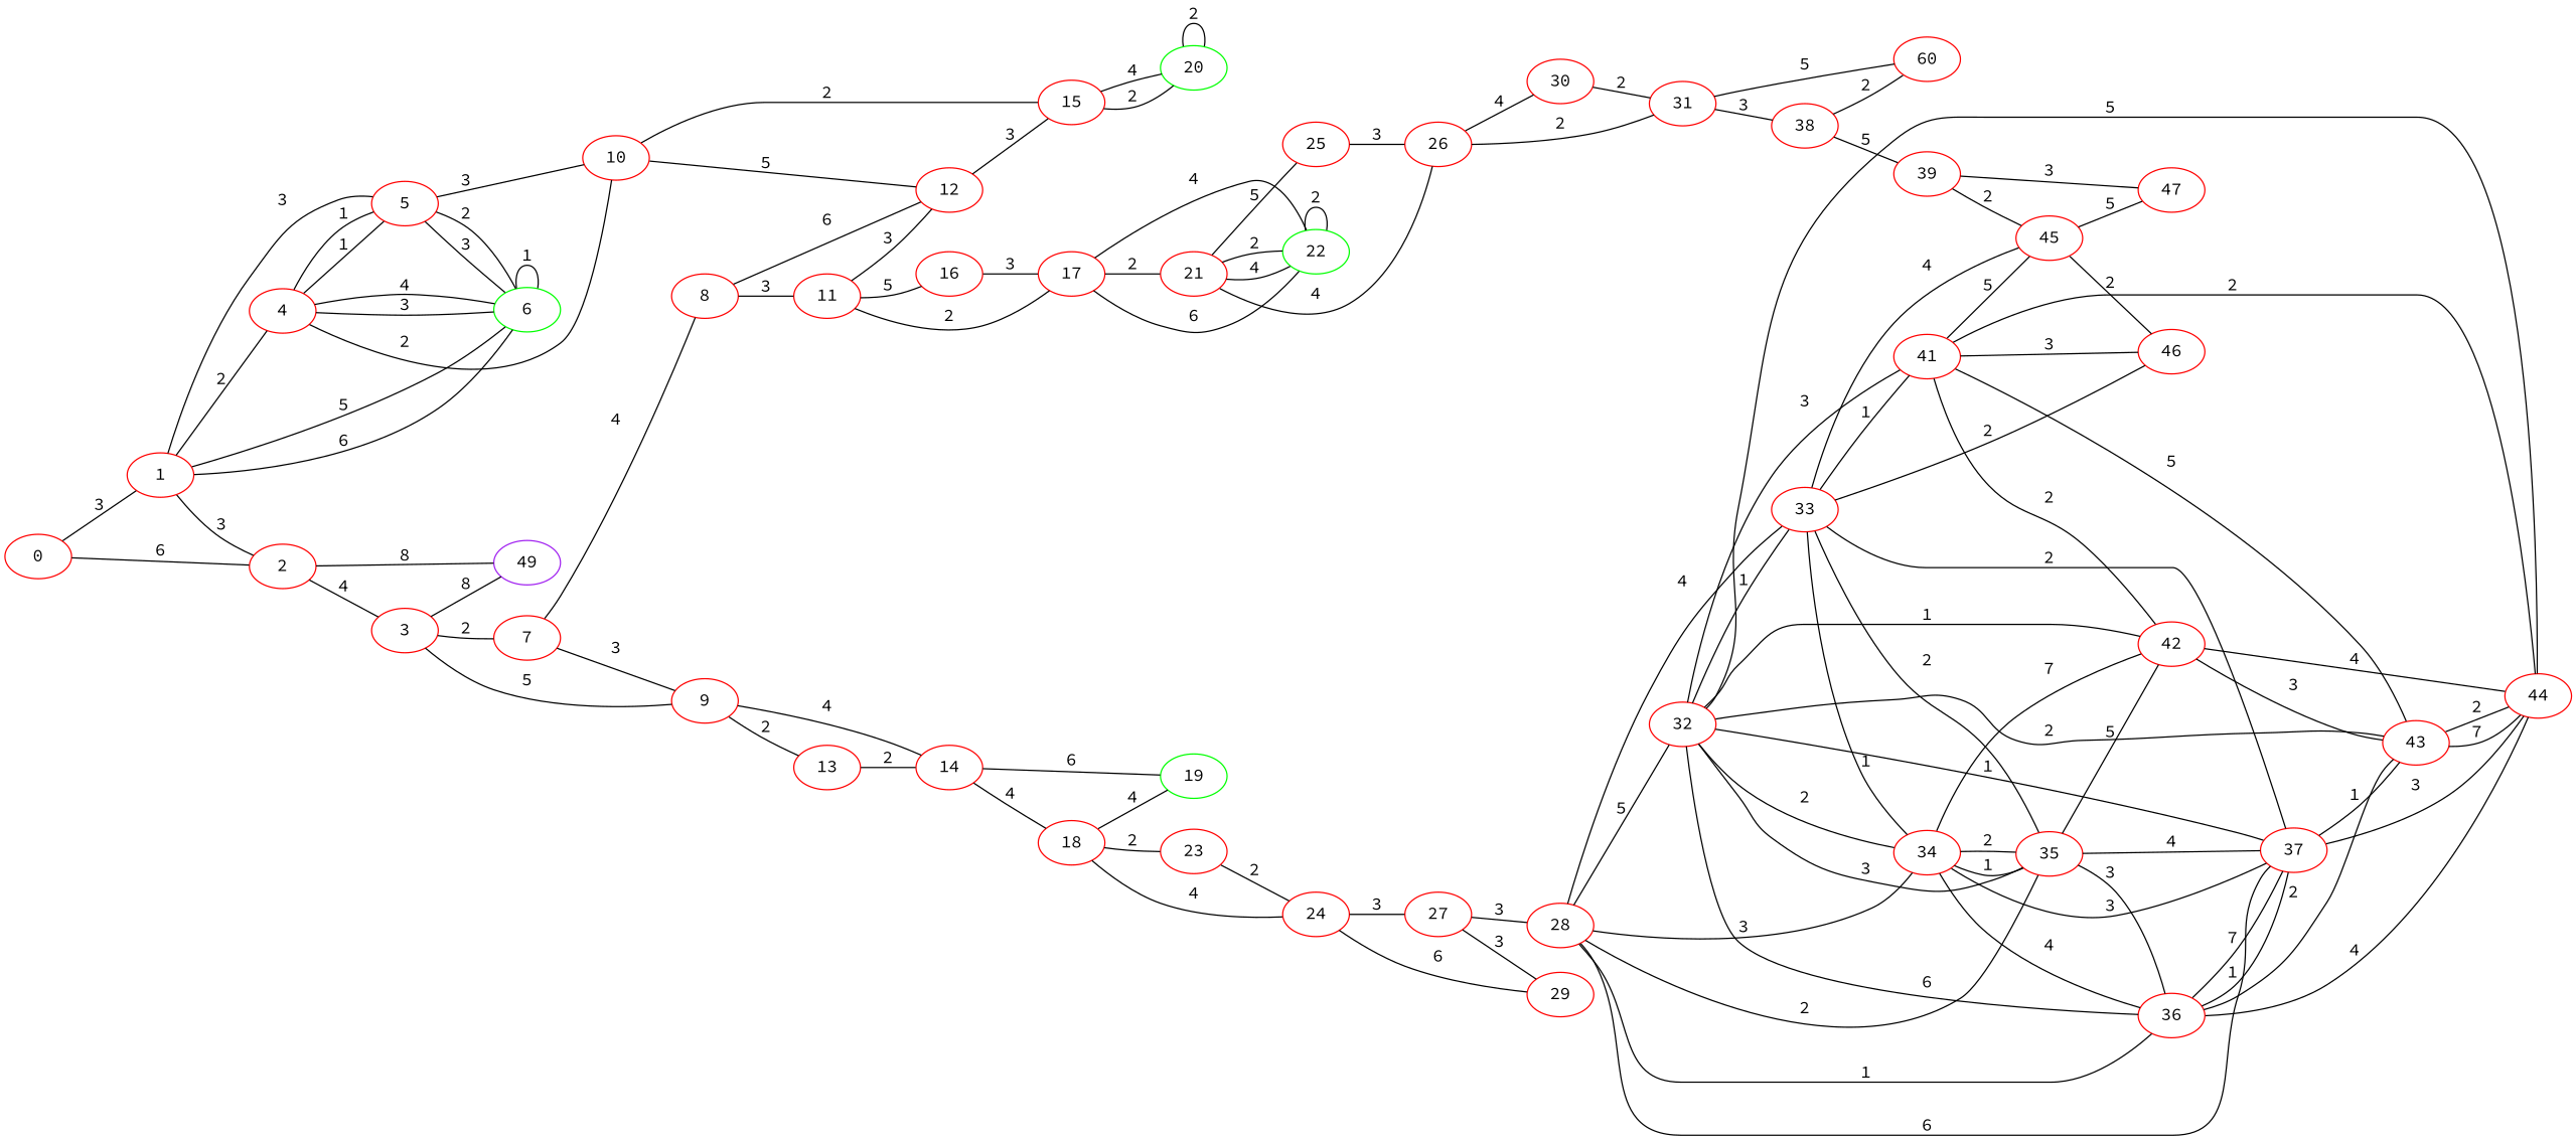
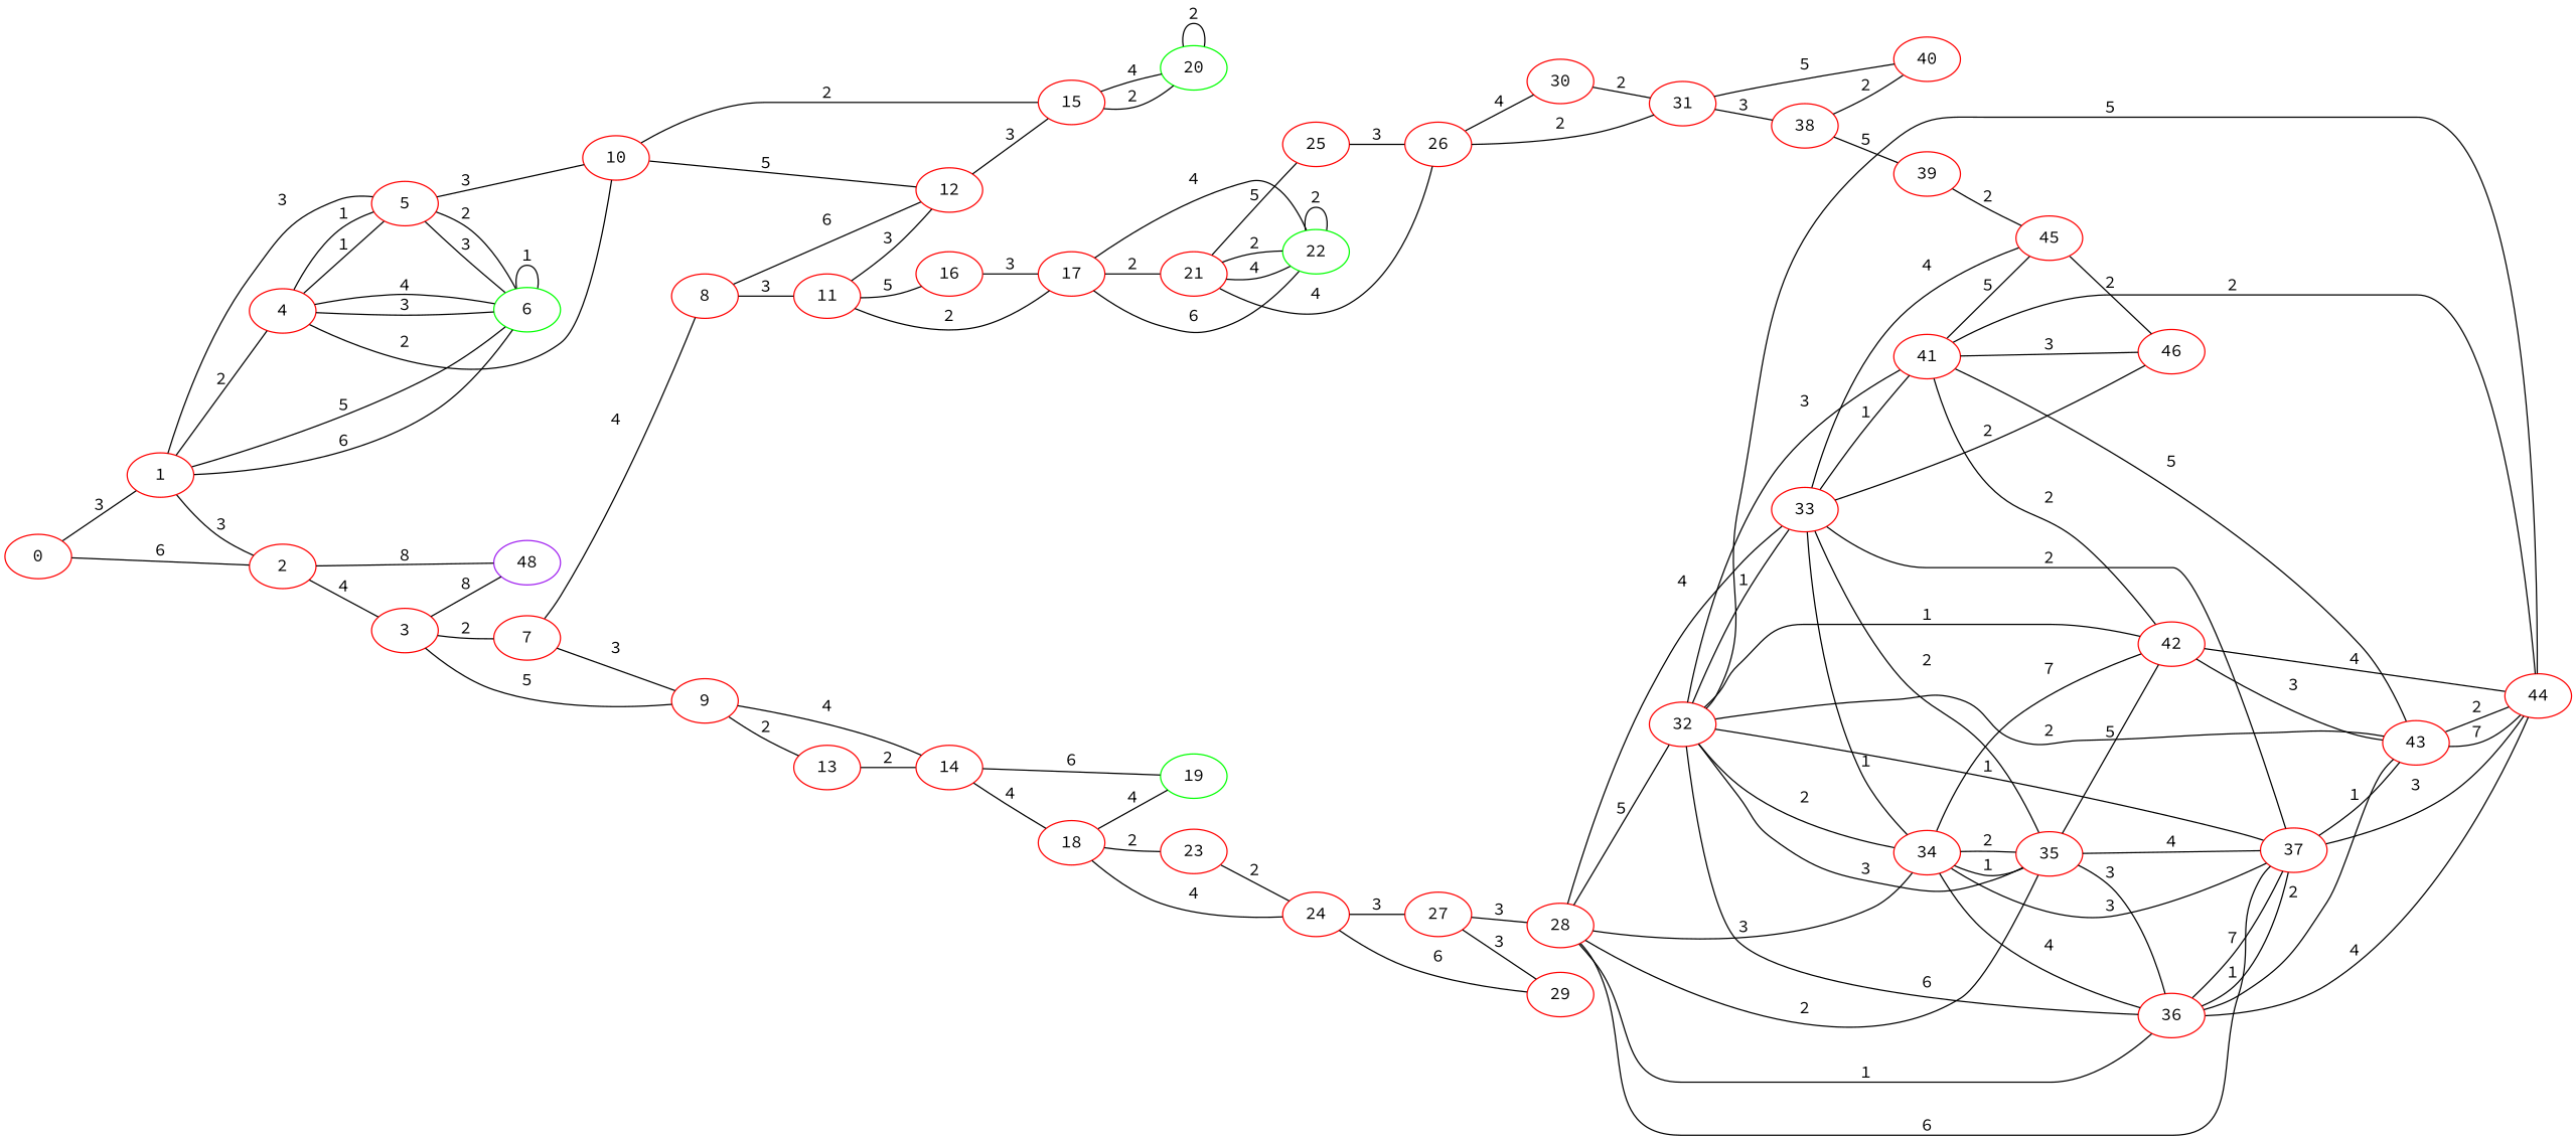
  graph {
    fontname="Source Code Pro"
    rankdir=LR
    node [color=red fontname="Source Code Pro" weight=1]
    edge [fontname="Source Code Pro"]
    0
    1
    2
    4
    5
    6 [color=green weight=2]
    3
-   48 [color=purple weight=4 label=49]
+   48 [color=purple weight=4]
    10
    7
    9
    8
    13
    14
    12
    15
    11
    16
    17
    18
    19 [color=green]
    20 [color=green weight=2]
    21
    22 [color=green weight=2]
    23
    24
    25
    26
    27
    29
    30
    31
    28
    38
-   40 [label=60]
+   40
    32
    33
    34
    35
    36
    37
    41
    42
    43
    44
    45
    46
    39
-   47
    0 -- 1 [label=3]
    0 -- 2 [label=6]
    1 -- 2 [label=3]
    1 -- 4 [label=2]
    1 -- 5 [label=3]
    1 -- 6 [label=5]
    1 -- 6 [label=6]
    2 -- 3 [label=4]
    2 -- 48 [label=8]
    4 -- 5 [label=1]
    4 -- 5 [label=1]
    4 -- 6 [label=3]
    4 -- 6 [label=4]
    4 -- 10 [label=2]
    5 -- 6 [label=2]
    5 -- 6 [label=3]
    5 -- 10 [label=3]
    6 -- 6 [label=1]
    3 -- 48 [label=8]
    3 -- 7 [label=2]
    3 -- 9 [label=5]
    10 -- 12 [label=5]
    10 -- 15 [label=2]
    7 -- 9 [label=3]
    7 -- 8 [label=4]
    9 -- 13 [label=2]
    9 -- 14 [label=4]
    8 -- 12 [label=6]
    8 -- 11 [label=3]
    13 -- 14 [label=2]
    14 -- 18 [label=4]
    14 -- 19 [label=6]
    12 -- 15 [label=3]
    15 -- 20 [label=4]
    15 -- 20 [label=2]
    11 -- 12 [label=3]
    11 -- 16 [label=5]
    11 -- 17 [label=2]
    16 -- 17 [label=3]
    17 -- 21 [label=2]
    17 -- 22 [label=4]
    17 -- 22 [label=6]
    18 -- 19 [label=4]
    18 -- 23 [label=2]
    18 -- 24 [label=4]
    20 -- 20 [label=2]
    21 -- 22 [label=2]
    21 -- 22 [label=4]
    21 -- 25 [label=5]
    21 -- 26 [label=4]
    22 -- 22 [label=2]
    23 -- 24 [label=2]
    24 -- 27 [label=3]
    24 -- 29 [label=6]
    25 -- 26 [label=3]
    26 -- 30 [label=4]
    26 -- 31 [label=2]
    27 -- 29 [label=3]
    27 -- 28 [label=3]
    30 -- 31 [label=2]
    31 -- 38 [label=3]
    31 -- 40 [label=5]
    28 -- 32 [label=5]
    28 -- 33 [label=4]
    28 -- 34 [label=3]
    28 -- 35 [label=2]
    28 -- 36 [label=1]
    28 -- 37 [label=6]
    38 -- 40 [label=2]
    38 -- 39 [label=5]
    32 -- 33 [label=1]
    32 -- 34 [label=2]
    32 -- 35 [label=3]
    32 -- 36 [label=6]
    32 -- 37 [label=1]
    32 -- 41 [label=3]
    32 -- 42 [label=1]
    32 -- 43 [label=2]
    32 -- 44 [label=5]
    33 -- 34 [label=1]
    33 -- 35 [label=2]
    33 -- 37 [label=2]
    33 -- 41 [label=1]
    33 -- 45 [label=4]
    33 -- 46 [label=2]
    34 -- 35 [label=2]
    34 -- 35 [label=1]
    34 -- 36 [label=4]
    34 -- 37 [label=3]
    34 -- 42 [label=7]
    35 -- 36 [label=3]
    35 -- 37 [label=4]
    35 -- 42 [label=5]
    36 -- 37 [label=7]
    36 -- 37 [label=1]
    36 -- 43 [label=2]
    36 -- 44 [label=4]
    37 -- 43 [label=1]
    37 -- 44 [label=3]
    41 -- 42 [label=2]
    41 -- 43 [label=5]
    41 -- 44 [label=2]
    41 -- 45 [label=5]
    41 -- 46 [label=3]
    42 -- 43 [label=3]
    42 -- 44 [label=4]
    43 -- 44 [label=7]
    43 -- 44 [label=2]
    45 -- 46 [label=2]
-   45 -- 47 [label=5]
    39 -- 45 [label=2]
-   39 -- 47 [label=3]
  }
